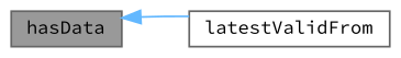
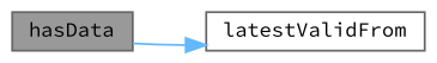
  digraph {
    rankdir=LR
    fontname="Source Code Pro"
    node [fontname="Source Code Pro" fontsize=10 shape=box style=filled]
    n1 [color=gray40 fillcolor=grey60 fontcolor=black height=0.2 label=hasData width=0.4]
    n2 [color=grey40 fillcolor=white height=0.2 label=latestValidFrom width=0.4]
-   n2 -> n1 [color=steelblue1 fontname="Source Code Pro" fontsize=10 labelfontname=Helvetica labelfontsize=10 style=solid]
+   n1 -> n2 [color=steelblue1 fontname="Source Code Pro" fontsize=10 labelfontname=Helvetica labelfontsize=10 style=solid]
  }
